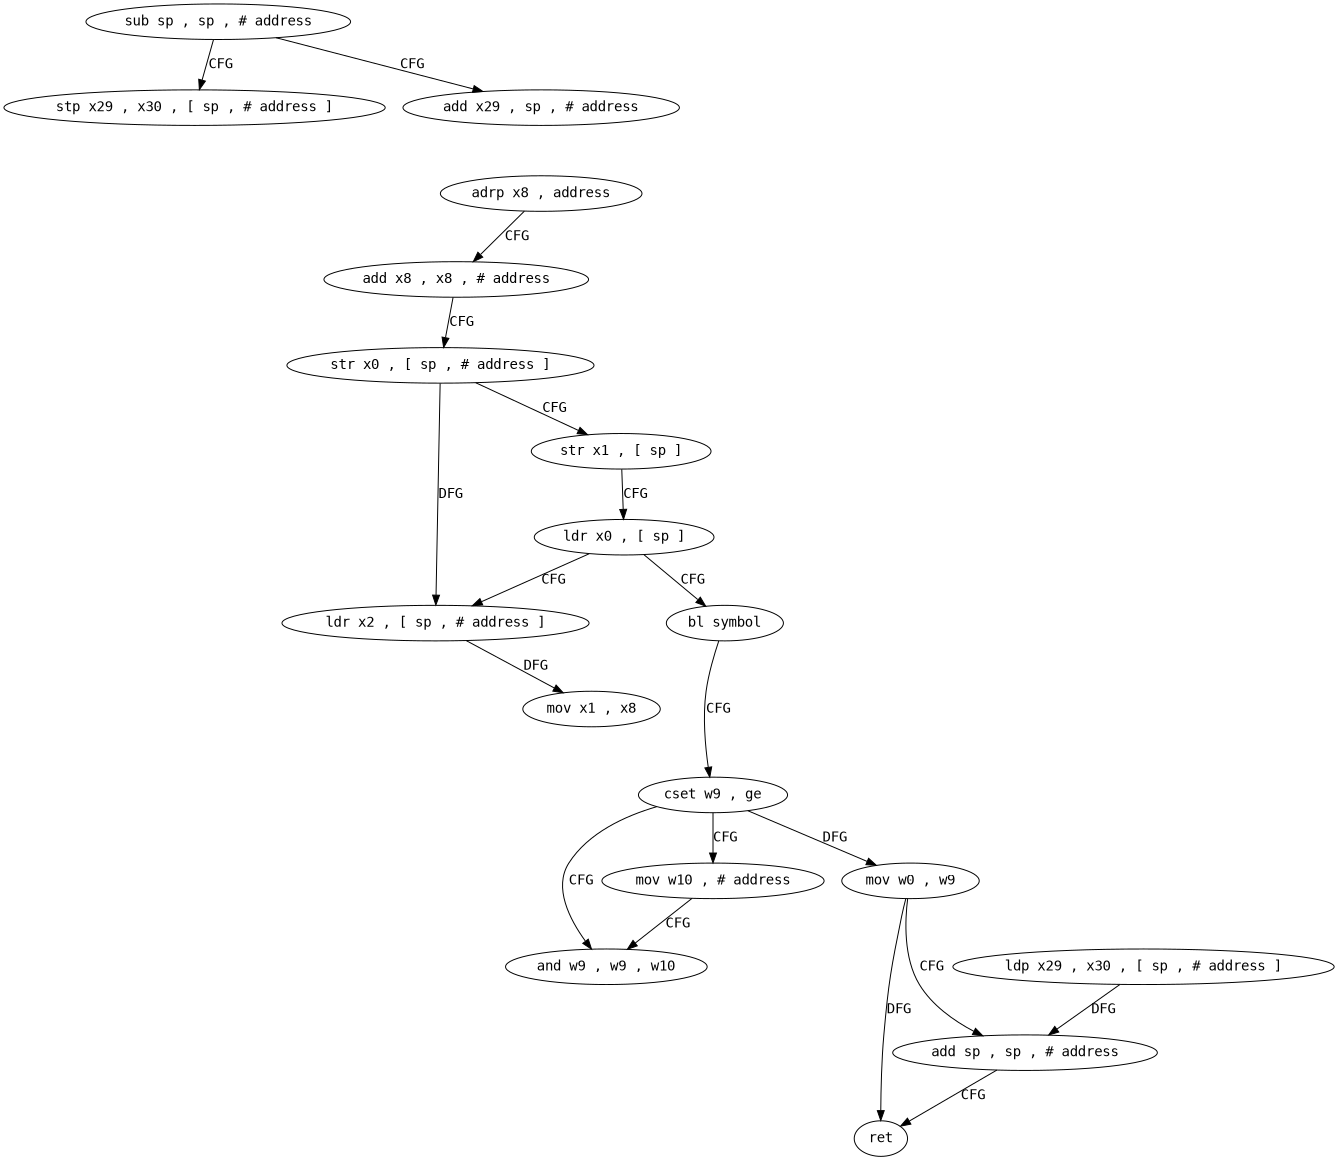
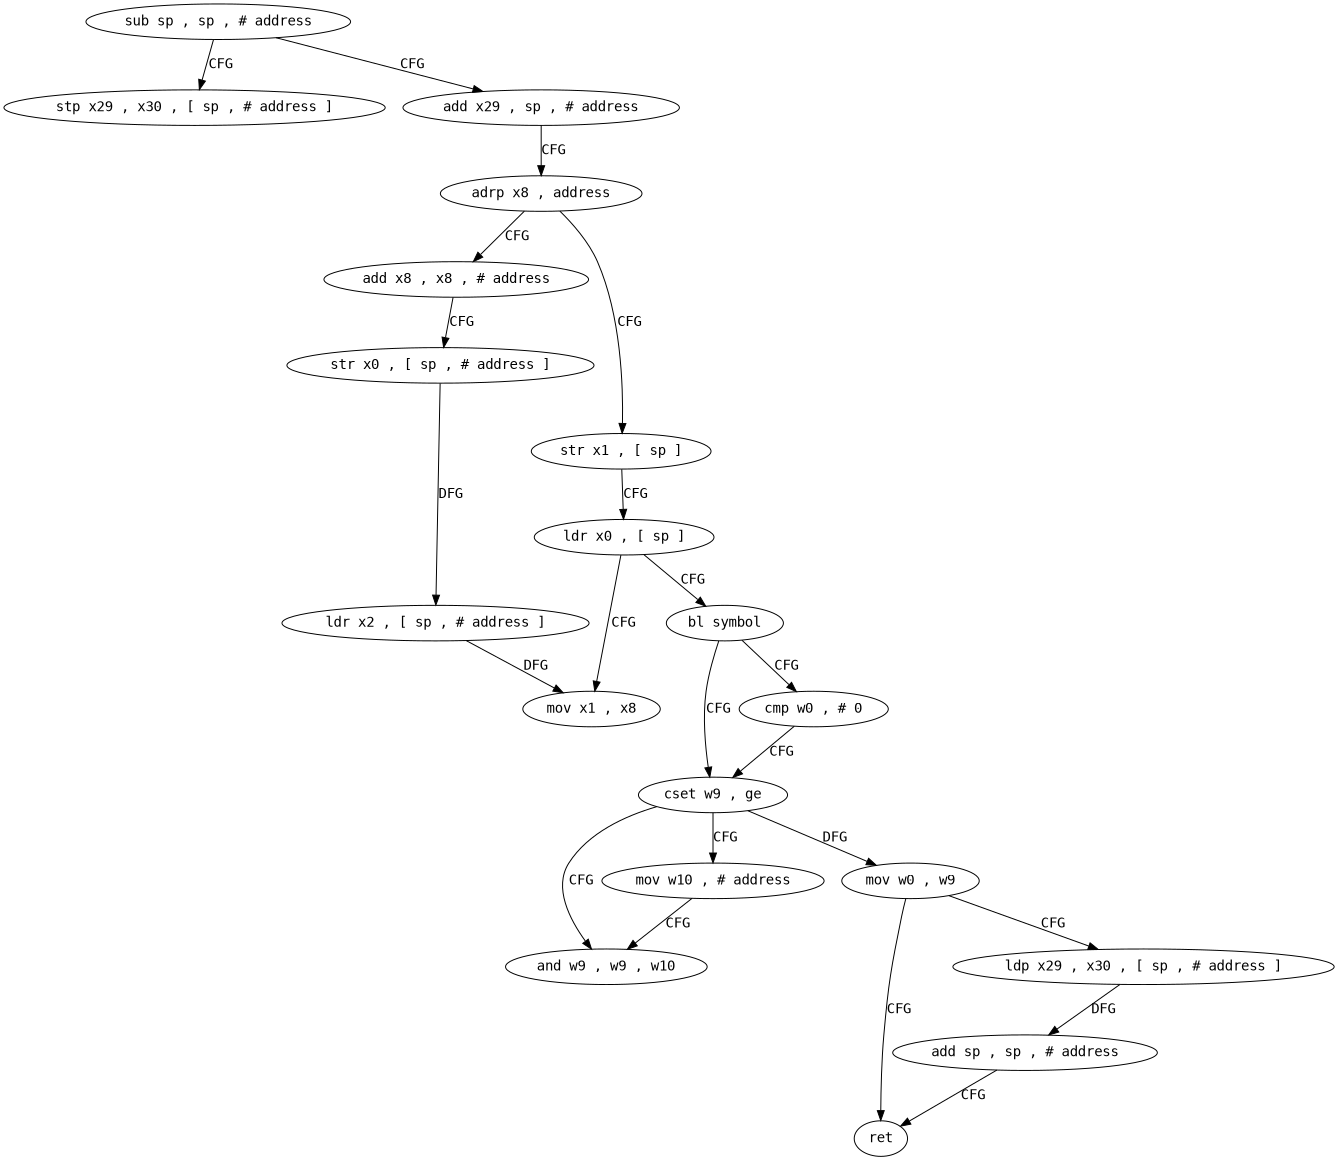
  digraph {
    fontname="DejaVu Sans Mono"
    node [fontname="DejaVu Sans Mono"]
    edge [fontname="DejaVu Sans Mono"]
    n1 [label="sub sp , sp , # address"]
    n2 [label="stp x29 , x30 , [ sp , # address ]"]
    n3 [label="add x29 , sp , # address"]
    n4 [label="adrp x8 , address"]
    n5 [label="add x8 , x8 , # address"]
    n6 [label="str x0 , [ sp , # address ]"]
    n7 [label="str x1 , [ sp ]"]
    n8 [label="ldr x2 , [ sp , # address ]"]
    n9 [label="ldr x0 , [ sp ]"]
    n10 [label="mov x1 , x8"]
    n11 [label="bl symbol"]
+   n12 [label="cmp w0 , # 0"]
    n13 [label="cset w9 , ge"]
    n14 [label="mov w10 , # address"]
    n15 [label="and w9 , w9 , w10"]
    n16 [label="mov w0 , w9"]
    n17 [label="ldp x29 , x30 , [ sp , # address ]"]
    n18 [label=ret]
    n19 [label="add sp , sp , # address"]
    n1 -> n2 [label=CFG]
    n1 -> n3 [label=CFG]
+   n3 -> n4 [label=CFG]
    n4 -> n5 [label=CFG]
    n5 -> n6 [label=CFG]
-   n6 -> n7 [label=CFG]
+   n4 -> n7 [label=CFG]
    n6 -> n8 [label=DFG]
    n7 -> n9 [label=CFG]
    n8 -> n10 [label=DFG]
-   n9 -> n8 [label=CFG]
+   n9 -> n10 [label=CFG]
    n9 -> n11 [label=CFG]
+   n11 -> n12 [label=CFG]
    n11 -> n13 [label=CFG]
+   n12 -> n13 [label=CFG]
    n13 -> n14 [label=CFG]
    n13 -> n15 [label=CFG]
    n13 -> n16 [label=DFG]
    n14 -> n15 [label=CFG]
-   n16 -> n19 [label=CFG]
-   n16 -> n18 [label=DFG]
+   n16 -> n17 [label=CFG]
+   n16 -> n18 [label=CFG]
    n17 -> n19 [label=DFG]
    n19 -> n18 [label=CFG]
  }
